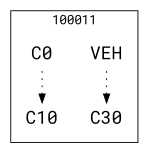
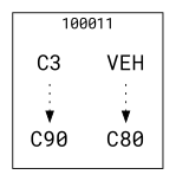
  strict digraph {
    fontname="Roboto Mono"
    node [fontname="Roboto Mono" fontsize=20 shape=plaintext]
    edge [fontname="Roboto Mono" style=dotted]
    n1 [label=VEH]
-   n2 [label=C10]
-   n3 [label=C30]
-   n4 [label=C0]
+   n2 [label=C90]
+   n3 [label=C80]
+   n4 [label=C3]
    subgraph cluster_1 {
      label=100011
      labeldoc=t
      n1
      n2
      n3
      n4
    }
    n1 -> n3
    n4 -> n2
  }
